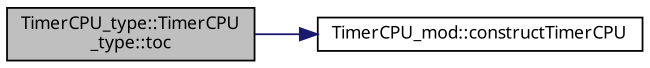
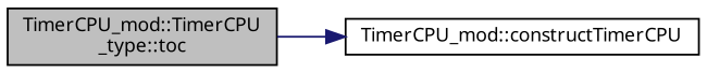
  digraph {
    rankdir=LR
    fontname="Noto Sans"
    node [color=black fontname="Noto Sans" fontsize=10 shape=record style=filled]
-   n1 [fillcolor=grey75 fontcolor=black height=0.2 label="TimerCPU_type::TimerCPU\l_type::toc" width=0.4]
+   n1 [fillcolor=grey75 fontcolor=black height=0.2 label="TimerCPU_mod::TimerCPU\l_type::toc" width=0.4]
    n2 [fillcolor=white height=0.2 label="TimerCPU_mod::constructTimerCPU" width=0.4]
    n1 -> n2 [color=midnightblue fontname="Noto Sans" fontsize=10 labelfontname=Helvetica labelfontsize=10 style=solid]
  }
